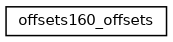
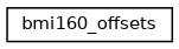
  digraph {
    rankdir=TB
-   n1 [color=black fillcolor=white fontname=Helvetica fontsize=10 height=0.2 label=offsets160_offsets shape=record style=filled width=0.4]
+   n1 [color=black fillcolor=white fontname=Helvetica fontsize=10 height=0.2 label=bmi160_offsets shape=record style=filled width=0.4]
  }
